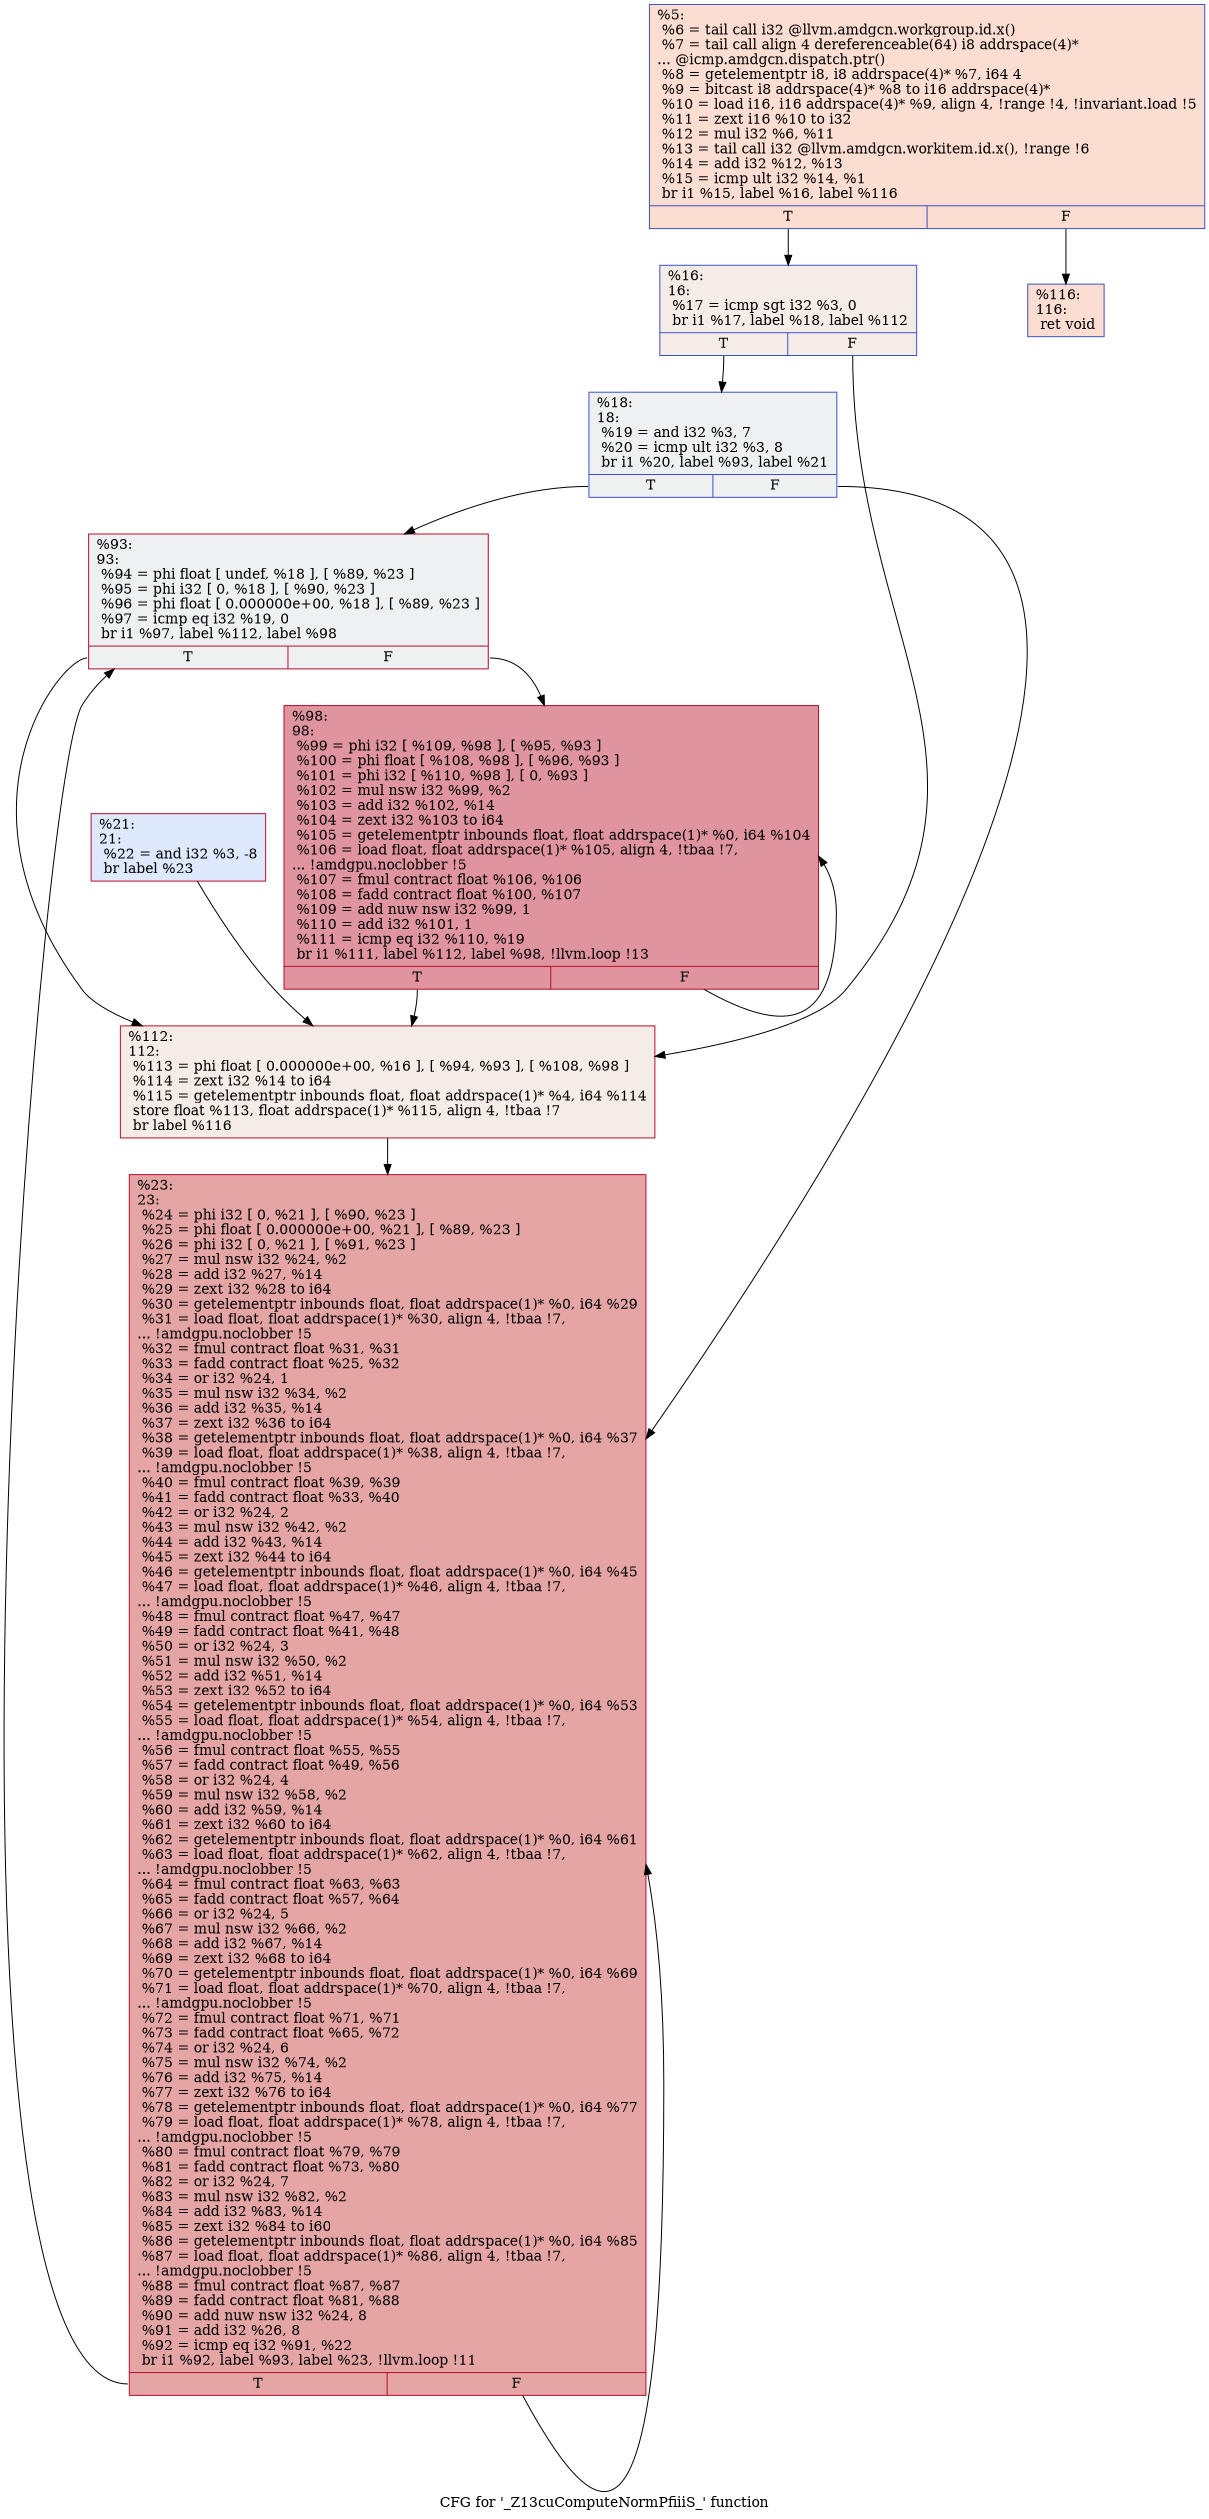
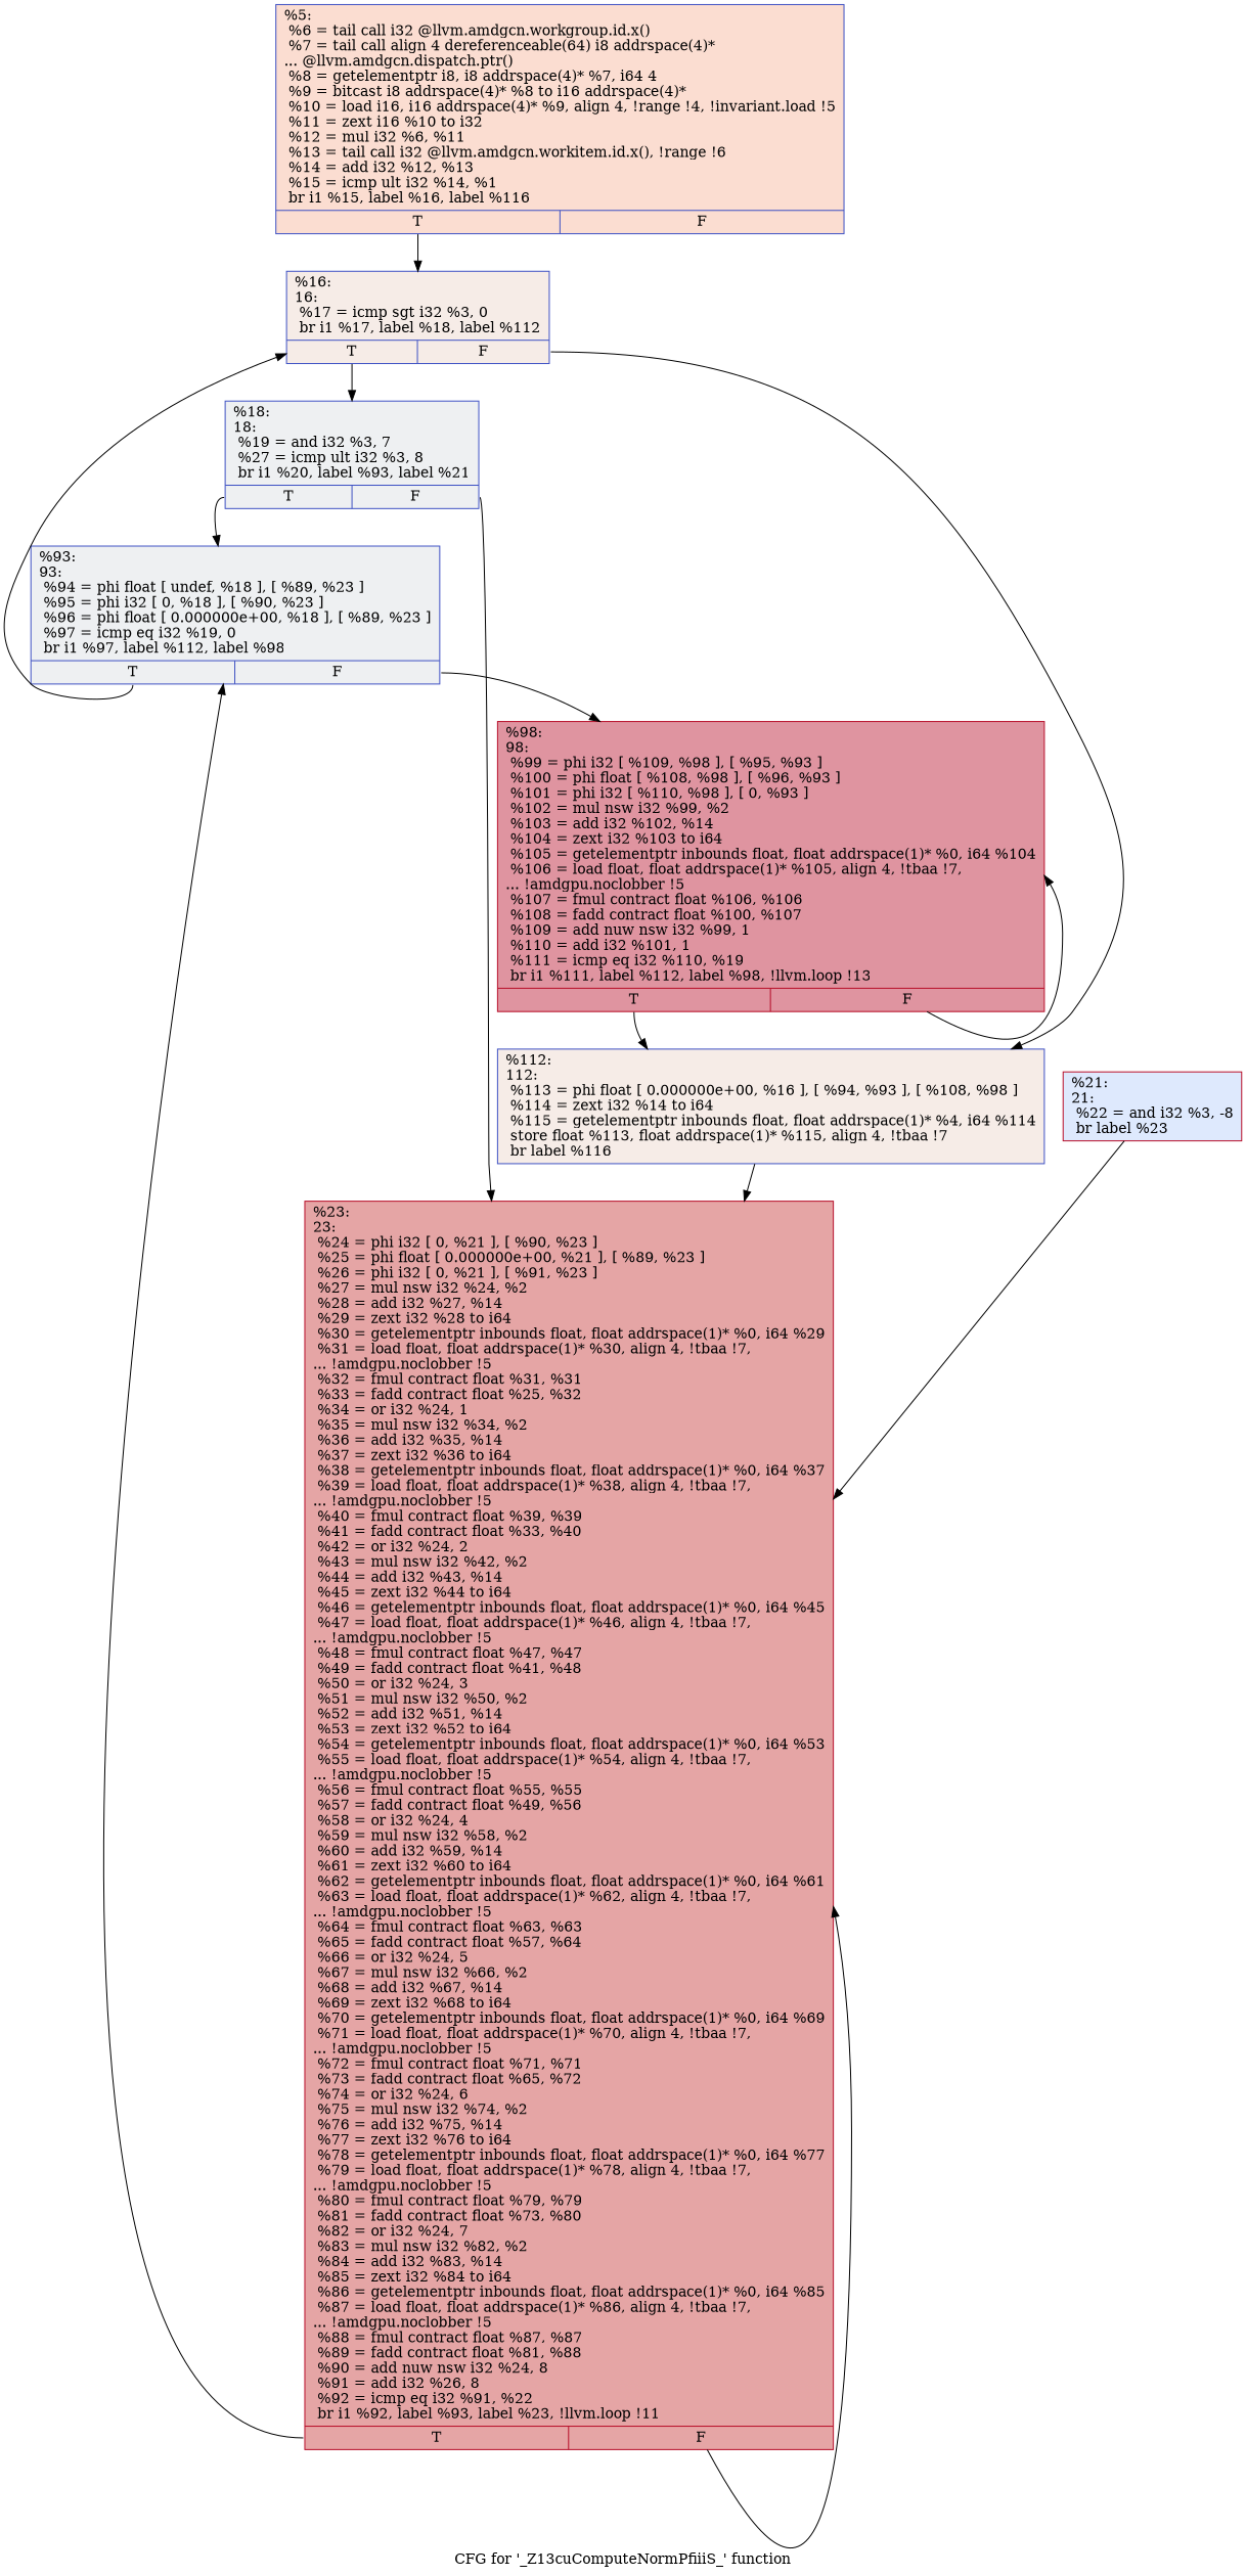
  digraph {
    label="CFG for '_Z13cuComputeNormPfiiiS_' function"
    node [color="#3d50c3ff" fillcolor="#f7b39670" shape=record style=filled]
    edge [tailport=s0]
-   n1 [label="{%5:\l  %6 = tail call i32 @llvm.amdgcn.workgroup.id.x()\l  %7 = tail call align 4 dereferenceable(64) i8 addrspace(4)*\l... @icmp.amdgcn.dispatch.ptr()\l  %8 = getelementptr i8, i8 addrspace(4)* %7, i64 4\l  %9 = bitcast i8 addrspace(4)* %8 to i16 addrspace(4)*\l  %10 = load i16, i16 addrspace(4)* %9, align 4, !range !4, !invariant.load !5\l  %11 = zext i16 %10 to i32\l  %12 = mul i32 %6, %11\l  %13 = tail call i32 @llvm.amdgcn.workitem.id.x(), !range !6\l  %14 = add i32 %12, %13\l  %15 = icmp ult i32 %14, %1\l  br i1 %15, label %16, label %116\l|{<s0>T|<s1>F}}"]
+   n1 [label="{%5:\l  %6 = tail call i32 @llvm.amdgcn.workgroup.id.x()\l  %7 = tail call align 4 dereferenceable(64) i8 addrspace(4)*\l... @llvm.amdgcn.dispatch.ptr()\l  %8 = getelementptr i8, i8 addrspace(4)* %7, i64 4\l  %9 = bitcast i8 addrspace(4)* %8 to i16 addrspace(4)*\l  %10 = load i16, i16 addrspace(4)* %9, align 4, !range !4, !invariant.load !5\l  %11 = zext i16 %10 to i32\l  %12 = mul i32 %6, %11\l  %13 = tail call i32 @llvm.amdgcn.workitem.id.x(), !range !6\l  %14 = add i32 %12, %13\l  %15 = icmp ult i32 %14, %1\l  br i1 %15, label %16, label %116\l|{<s0>T|<s1>F}}"]
    n2 [fillcolor="#ead5c970" label="{%16:\l16:                                               \l  %17 = icmp sgt i32 %3, 0\l  br i1 %17, label %18, label %112\l|{<s0>T|<s1>F}}"]
-   n3 [label="{%116:\l116:                                              \l  ret void\l}"]
-   n4 [fillcolor="#d9dce170" label="{%18:\l18:                                               \l  %19 = and i32 %3, 7\l  %20 = icmp ult i32 %3, 8\l  br i1 %20, label %93, label %21\l|{<s0>T|<s1>F}}"]
-   n5 [color="#b70d28ff" fillcolor="#ead5c970" label="{%112:\l112:                                              \l  %113 = phi float [ 0.000000e+00, %16 ], [ %94, %93 ], [ %108, %98 ]\l  %114 = zext i32 %14 to i64\l  %115 = getelementptr inbounds float, float addrspace(1)* %4, i64 %114\l  store float %113, float addrspace(1)* %115, align 4, !tbaa !7\l  br label %116\l}"]
-   n6 [color="#b70d28ff" fillcolor="#d9dce170" label="{%93:\l93:                                               \l  %94 = phi float [ undef, %18 ], [ %89, %23 ]\l  %95 = phi i32 [ 0, %18 ], [ %90, %23 ]\l  %96 = phi float [ 0.000000e+00, %18 ], [ %89, %23 ]\l  %97 = icmp eq i32 %19, 0\l  br i1 %97, label %112, label %98\l|{<s0>T|<s1>F}}"]
-   n7 [color="#b70d28ff" fillcolor="#c5333470" label="{%23:\l23:                                               \l  %24 = phi i32 [ 0, %21 ], [ %90, %23 ]\l  %25 = phi float [ 0.000000e+00, %21 ], [ %89, %23 ]\l  %26 = phi i32 [ 0, %21 ], [ %91, %23 ]\l  %27 = mul nsw i32 %24, %2\l  %28 = add i32 %27, %14\l  %29 = zext i32 %28 to i64\l  %30 = getelementptr inbounds float, float addrspace(1)* %0, i64 %29\l  %31 = load float, float addrspace(1)* %30, align 4, !tbaa !7,\l... !amdgpu.noclobber !5\l  %32 = fmul contract float %31, %31\l  %33 = fadd contract float %25, %32\l  %34 = or i32 %24, 1\l  %35 = mul nsw i32 %34, %2\l  %36 = add i32 %35, %14\l  %37 = zext i32 %36 to i64\l  %38 = getelementptr inbounds float, float addrspace(1)* %0, i64 %37\l  %39 = load float, float addrspace(1)* %38, align 4, !tbaa !7,\l... !amdgpu.noclobber !5\l  %40 = fmul contract float %39, %39\l  %41 = fadd contract float %33, %40\l  %42 = or i32 %24, 2\l  %43 = mul nsw i32 %42, %2\l  %44 = add i32 %43, %14\l  %45 = zext i32 %44 to i64\l  %46 = getelementptr inbounds float, float addrspace(1)* %0, i64 %45\l  %47 = load float, float addrspace(1)* %46, align 4, !tbaa !7,\l... !amdgpu.noclobber !5\l  %48 = fmul contract float %47, %47\l  %49 = fadd contract float %41, %48\l  %50 = or i32 %24, 3\l  %51 = mul nsw i32 %50, %2\l  %52 = add i32 %51, %14\l  %53 = zext i32 %52 to i64\l  %54 = getelementptr inbounds float, float addrspace(1)* %0, i64 %53\l  %55 = load float, float addrspace(1)* %54, align 4, !tbaa !7,\l... !amdgpu.noclobber !5\l  %56 = fmul contract float %55, %55\l  %57 = fadd contract float %49, %56\l  %58 = or i32 %24, 4\l  %59 = mul nsw i32 %58, %2\l  %60 = add i32 %59, %14\l  %61 = zext i32 %60 to i64\l  %62 = getelementptr inbounds float, float addrspace(1)* %0, i64 %61\l  %63 = load float, float addrspace(1)* %62, align 4, !tbaa !7,\l... !amdgpu.noclobber !5\l  %64 = fmul contract float %63, %63\l  %65 = fadd contract float %57, %64\l  %66 = or i32 %24, 5\l  %67 = mul nsw i32 %66, %2\l  %68 = add i32 %67, %14\l  %69 = zext i32 %68 to i64\l  %70 = getelementptr inbounds float, float addrspace(1)* %0, i64 %69\l  %71 = load float, float addrspace(1)* %70, align 4, !tbaa !7,\l... !amdgpu.noclobber !5\l  %72 = fmul contract float %71, %71\l  %73 = fadd contract float %65, %72\l  %74 = or i32 %24, 6\l  %75 = mul nsw i32 %74, %2\l  %76 = add i32 %75, %14\l  %77 = zext i32 %76 to i64\l  %78 = getelementptr inbounds float, float addrspace(1)* %0, i64 %77\l  %79 = load float, float addrspace(1)* %78, align 4, !tbaa !7,\l... !amdgpu.noclobber !5\l  %80 = fmul contract float %79, %79\l  %81 = fadd contract float %73, %80\l  %82 = or i32 %24, 7\l  %83 = mul nsw i32 %82, %2\l  %84 = add i32 %83, %14\l  %85 = zext i32 %84 to i60\l  %86 = getelementptr inbounds float, float addrspace(1)* %0, i64 %85\l  %87 = load float, float addrspace(1)* %86, align 4, !tbaa !7,\l... !amdgpu.noclobber !5\l  %88 = fmul contract float %87, %87\l  %89 = fadd contract float %81, %88\l  %90 = add nuw nsw i32 %24, 8\l  %91 = add i32 %26, 8\l  %92 = icmp eq i32 %91, %22\l  br i1 %92, label %93, label %23, !llvm.loop !11\l|{<s0>T|<s1>F}}"]
+   n4 [fillcolor="#d9dce170" label="{%18:\l18:                                               \l  %19 = and i32 %3, 7\l  %27 = icmp ult i32 %3, 8\l  br i1 %20, label %93, label %21\l|{<s0>T|<s1>F}}"]
+   n5 [fillcolor="#ead5c970" label="{%112:\l112:                                              \l  %113 = phi float [ 0.000000e+00, %16 ], [ %94, %93 ], [ %108, %98 ]\l  %114 = zext i32 %14 to i64\l  %115 = getelementptr inbounds float, float addrspace(1)* %4, i64 %114\l  store float %113, float addrspace(1)* %115, align 4, !tbaa !7\l  br label %116\l}"]
+   n6 [fillcolor="#d9dce170" label="{%93:\l93:                                               \l  %94 = phi float [ undef, %18 ], [ %89, %23 ]\l  %95 = phi i32 [ 0, %18 ], [ %90, %23 ]\l  %96 = phi float [ 0.000000e+00, %18 ], [ %89, %23 ]\l  %97 = icmp eq i32 %19, 0\l  br i1 %97, label %112, label %98\l|{<s0>T|<s1>F}}"]
+   n7 [color="#b70d28ff" fillcolor="#c5333470" label="{%23:\l23:                                               \l  %24 = phi i32 [ 0, %21 ], [ %90, %23 ]\l  %25 = phi float [ 0.000000e+00, %21 ], [ %89, %23 ]\l  %26 = phi i32 [ 0, %21 ], [ %91, %23 ]\l  %27 = mul nsw i32 %24, %2\l  %28 = add i32 %27, %14\l  %29 = zext i32 %28 to i64\l  %30 = getelementptr inbounds float, float addrspace(1)* %0, i64 %29\l  %31 = load float, float addrspace(1)* %30, align 4, !tbaa !7,\l... !amdgpu.noclobber !5\l  %32 = fmul contract float %31, %31\l  %33 = fadd contract float %25, %32\l  %34 = or i32 %24, 1\l  %35 = mul nsw i32 %34, %2\l  %36 = add i32 %35, %14\l  %37 = zext i32 %36 to i64\l  %38 = getelementptr inbounds float, float addrspace(1)* %0, i64 %37\l  %39 = load float, float addrspace(1)* %38, align 4, !tbaa !7,\l... !amdgpu.noclobber !5\l  %40 = fmul contract float %39, %39\l  %41 = fadd contract float %33, %40\l  %42 = or i32 %24, 2\l  %43 = mul nsw i32 %42, %2\l  %44 = add i32 %43, %14\l  %45 = zext i32 %44 to i64\l  %46 = getelementptr inbounds float, float addrspace(1)* %0, i64 %45\l  %47 = load float, float addrspace(1)* %46, align 4, !tbaa !7,\l... !amdgpu.noclobber !5\l  %48 = fmul contract float %47, %47\l  %49 = fadd contract float %41, %48\l  %50 = or i32 %24, 3\l  %51 = mul nsw i32 %50, %2\l  %52 = add i32 %51, %14\l  %53 = zext i32 %52 to i64\l  %54 = getelementptr inbounds float, float addrspace(1)* %0, i64 %53\l  %55 = load float, float addrspace(1)* %54, align 4, !tbaa !7,\l... !amdgpu.noclobber !5\l  %56 = fmul contract float %55, %55\l  %57 = fadd contract float %49, %56\l  %58 = or i32 %24, 4\l  %59 = mul nsw i32 %58, %2\l  %60 = add i32 %59, %14\l  %61 = zext i32 %60 to i64\l  %62 = getelementptr inbounds float, float addrspace(1)* %0, i64 %61\l  %63 = load float, float addrspace(1)* %62, align 4, !tbaa !7,\l... !amdgpu.noclobber !5\l  %64 = fmul contract float %63, %63\l  %65 = fadd contract float %57, %64\l  %66 = or i32 %24, 5\l  %67 = mul nsw i32 %66, %2\l  %68 = add i32 %67, %14\l  %69 = zext i32 %68 to i64\l  %70 = getelementptr inbounds float, float addrspace(1)* %0, i64 %69\l  %71 = load float, float addrspace(1)* %70, align 4, !tbaa !7,\l... !amdgpu.noclobber !5\l  %72 = fmul contract float %71, %71\l  %73 = fadd contract float %65, %72\l  %74 = or i32 %24, 6\l  %75 = mul nsw i32 %74, %2\l  %76 = add i32 %75, %14\l  %77 = zext i32 %76 to i64\l  %78 = getelementptr inbounds float, float addrspace(1)* %0, i64 %77\l  %79 = load float, float addrspace(1)* %78, align 4, !tbaa !7,\l... !amdgpu.noclobber !5\l  %80 = fmul contract float %79, %79\l  %81 = fadd contract float %73, %80\l  %82 = or i32 %24, 7\l  %83 = mul nsw i32 %82, %2\l  %84 = add i32 %83, %14\l  %85 = zext i32 %84 to i64\l  %86 = getelementptr inbounds float, float addrspace(1)* %0, i64 %85\l  %87 = load float, float addrspace(1)* %86, align 4, !tbaa !7,\l... !amdgpu.noclobber !5\l  %88 = fmul contract float %87, %87\l  %89 = fadd contract float %81, %88\l  %90 = add nuw nsw i32 %24, 8\l  %91 = add i32 %26, 8\l  %92 = icmp eq i32 %91, %22\l  br i1 %92, label %93, label %23, !llvm.loop !11\l|{<s0>T|<s1>F}}"]
    n8 [color="#b70d28ff" fillcolor="#b70d2870" label="{%98:\l98:                                               \l  %99 = phi i32 [ %109, %98 ], [ %95, %93 ]\l  %100 = phi float [ %108, %98 ], [ %96, %93 ]\l  %101 = phi i32 [ %110, %98 ], [ 0, %93 ]\l  %102 = mul nsw i32 %99, %2\l  %103 = add i32 %102, %14\l  %104 = zext i32 %103 to i64\l  %105 = getelementptr inbounds float, float addrspace(1)* %0, i64 %104\l  %106 = load float, float addrspace(1)* %105, align 4, !tbaa !7,\l... !amdgpu.noclobber !5\l  %107 = fmul contract float %106, %106\l  %108 = fadd contract float %100, %107\l  %109 = add nuw nsw i32 %99, 1\l  %110 = add i32 %101, 1\l  %111 = icmp eq i32 %110, %19\l  br i1 %111, label %112, label %98, !llvm.loop !13\l|{<s0>T|<s1>F}}"]
    n9 [color="#b70d28ff" fillcolor="#b5cdfa70" label="{%21:\l21:                                               \l  %22 = and i32 %3, -8\l  br label %23\l}"]
    n1 -> n2
-   n1 -> n3 [tailport=s1]
    n2 -> n4
    n2 -> n5 [tailport=s1]
    n4 -> n6
    n4 -> n7 [tailport=s1]
    n5 -> n7
-   n6 -> n5
+   n6 -> n2
    n6 -> n8 [tailport=s1]
    n7 -> n6
    n7 -> n7 [tailport=s1]
    n8 -> n5
    n8 -> n8 [tailport=s1]
-   n9 -> n5
+   n9 -> n7
  }
